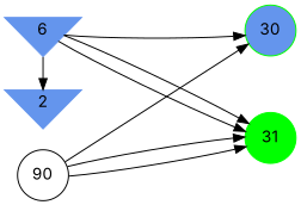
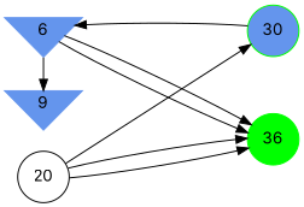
  digraph {
    fontname=Inter
    rankdir=LR
    ranksep=2.0
    node [color=cornflowerblue fontname=Inter shape=circle style=filled]
    edge [fontname=Inter]
    6 [shape=invtriangle]
-   9 [shape=invtriangle label=2]
-   20 [color=black label=90 style=""]
+   9 [shape=invtriangle]
+   20 [color=black style=""]
    30 [color=green fillcolor=cornflowerblue]
-   31 [color=green]
+   31 [color=green label=36]
    subgraph sub_1 {
      rank=same
      6
      9
    }
    subgraph sub_2 {
      rank=same
      20
    }
    subgraph sub_3 {
      rank=same
      30
      31
    }
    6 -> 9
-   6 -> 30
+   30 -> 6
    6 -> 31
    6 -> 31
    20 -> 30
    20 -> 31
    20 -> 31
  }
